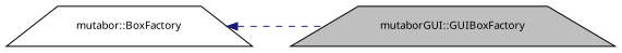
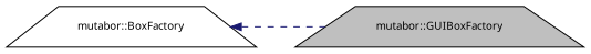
  digraph {
    rankdir=LR
    node [color=black fontname=Sans fontsize=10 shape=trapezium style=filled]
-   n1 [fillcolor=grey75 fontcolor=black height=0.2 label="mutaborGUI::GUIBoxFactory" width=0.4]
+   n1 [fillcolor=grey75 fontcolor=black height=0.2 label="mutabor::GUIBoxFactory" width=0.4]
    n2 [fillcolor=white height=0.2 label="mutabor::BoxFactory" width=0.4]
    n2 -> n1 [color=midnightblue dir=back fontname=Sans fontsize=10 labelfontname=Sans labelfontsize=10 style=dashed]
  }
